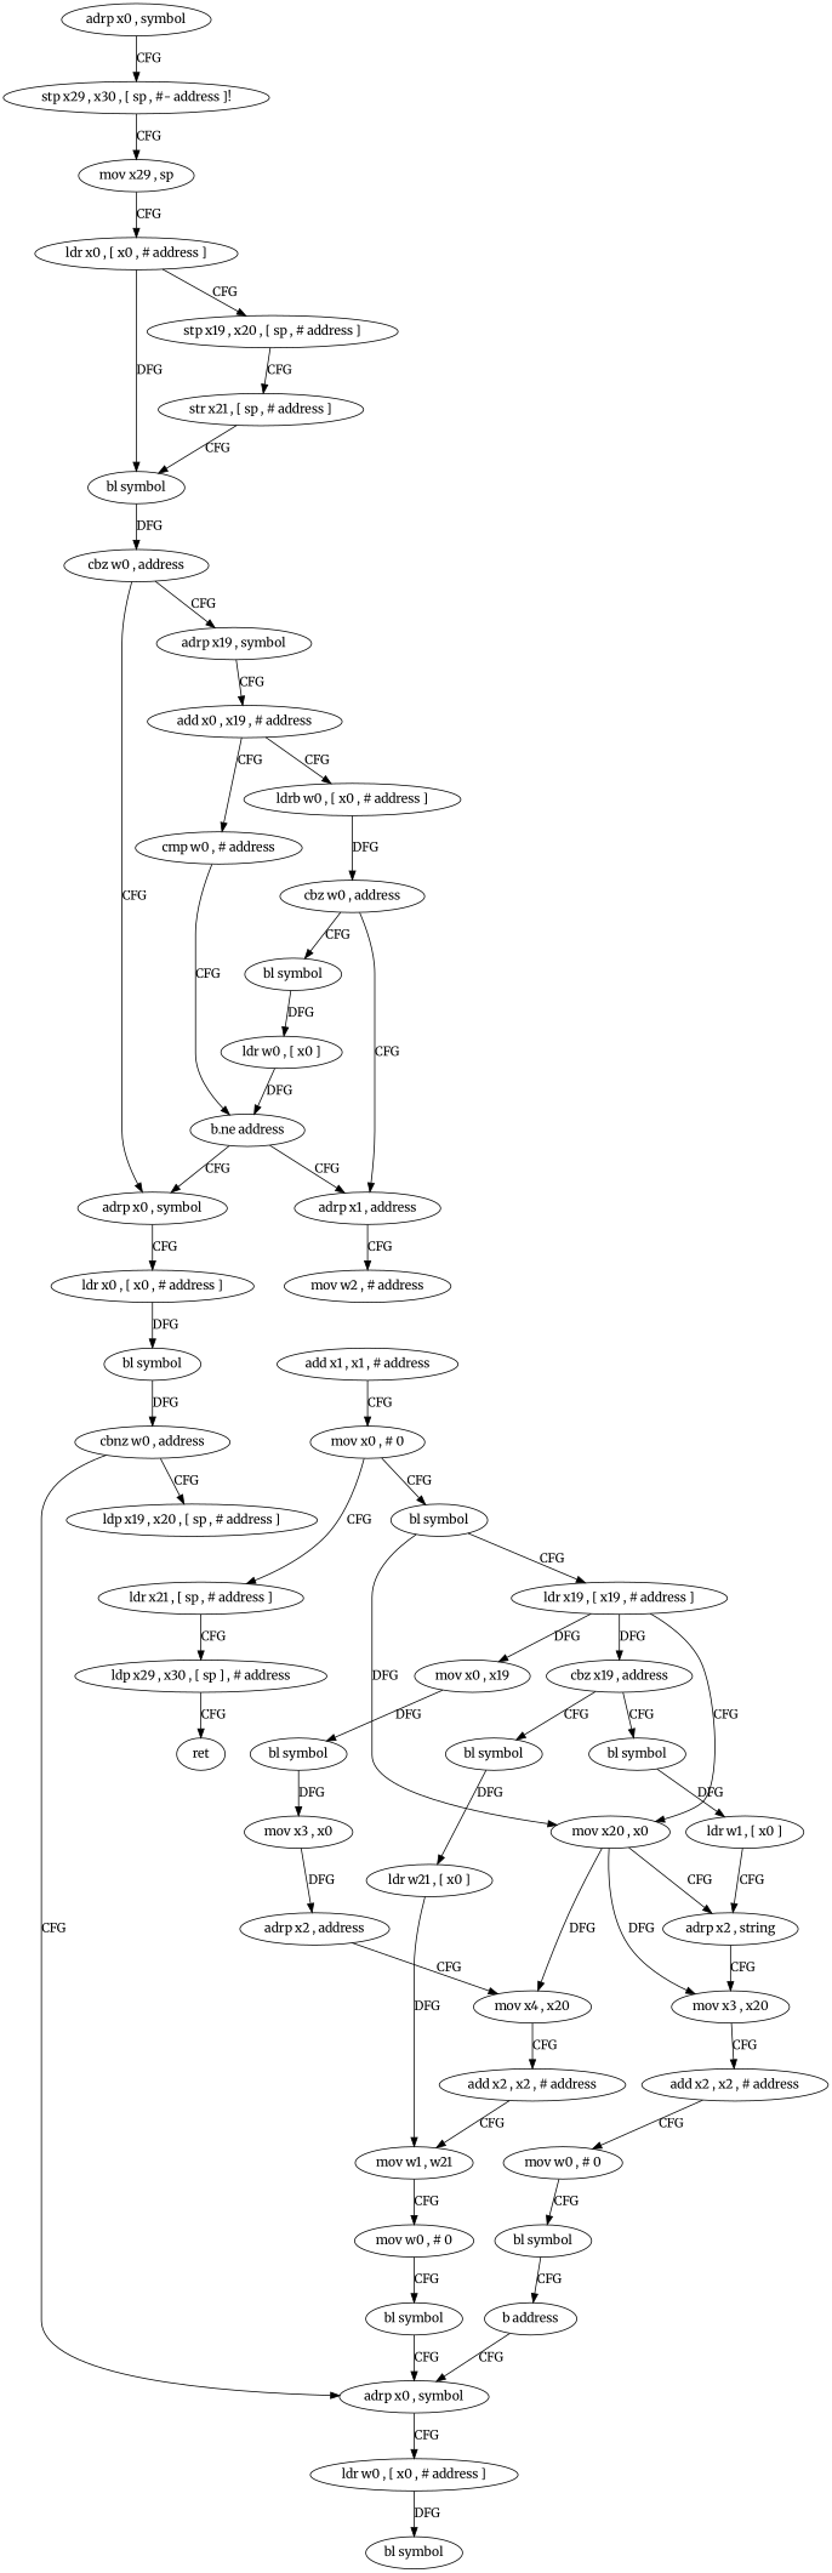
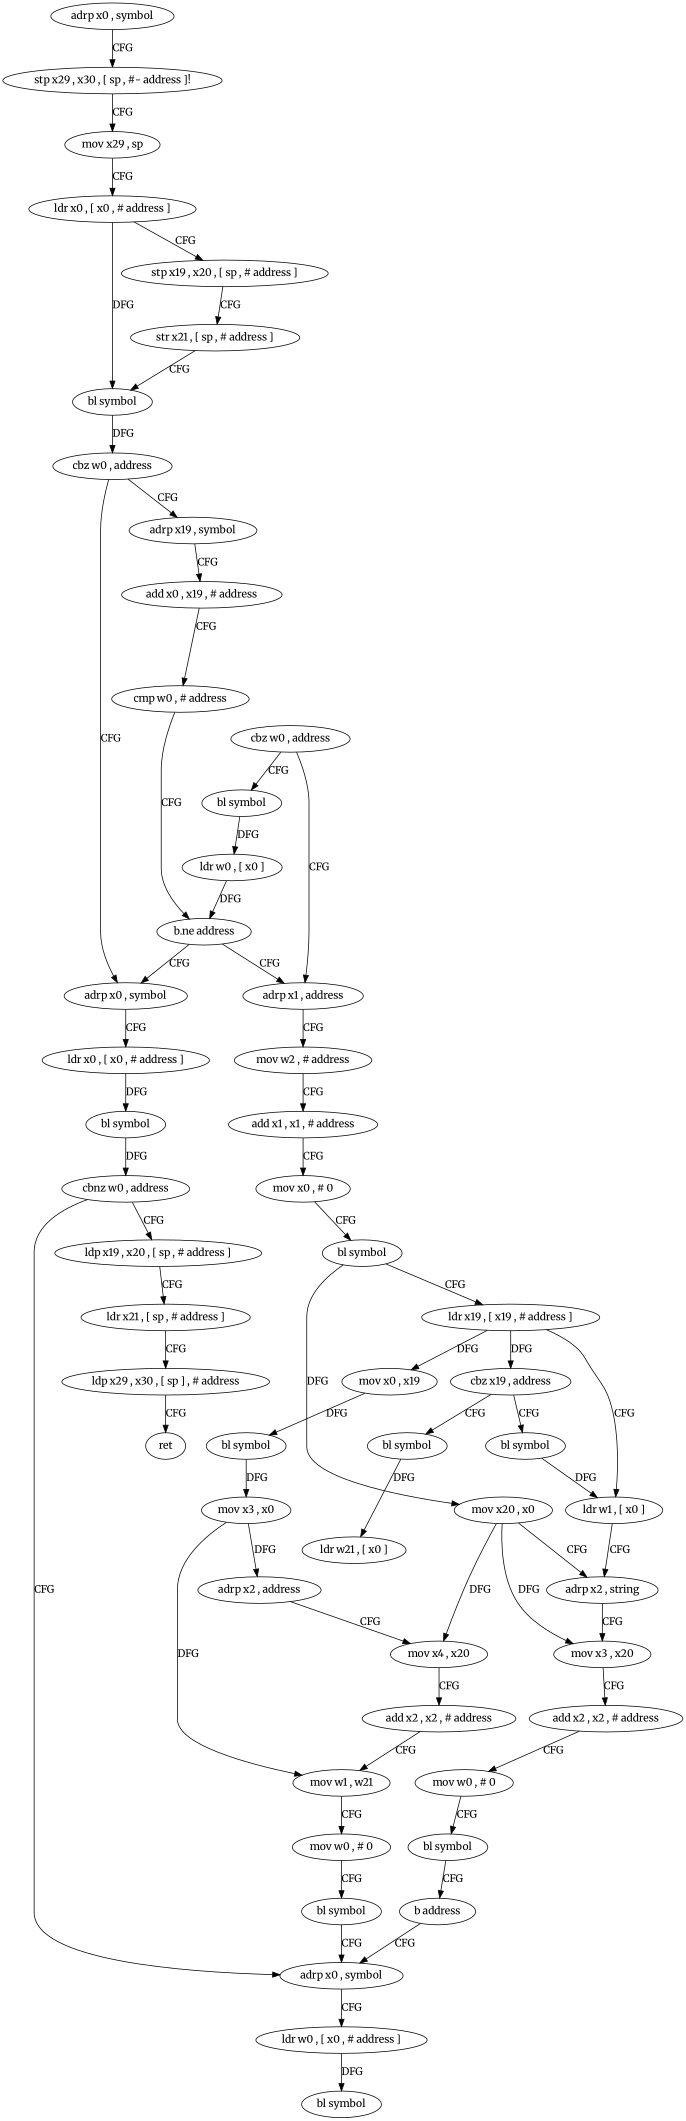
  digraph {
    fontname=Merriweather
    node [fontname=Merriweather]
    edge [fontname=Merriweather]
    n1 [label="adrp x0 , symbol"]
    n2 [label="stp x29 , x30 , [ sp , #- address ]!"]
    n3 [label="mov x29 , sp"]
    n4 [label="ldr x0 , [ x0 , # address ]"]
    n5 [label="stp x19 , x20 , [ sp , # address ]"]
    n6 [label="bl symbol"]
    n7 [label="str x21 , [ sp , # address ]"]
    n8 [label="cbz w0 , address"]
    n9 [label="adrp x0 , symbol"]
    n10 [label="adrp x19 , symbol"]
    n11 [label="ldr x0 , [ x0 , # address ]"]
    n12 [label="add x0 , x19 , # address"]
    n13 [label="bl symbol"]
-   n14 [label="ldrb w0 , [ x0 , # address ]"]
    n15 [label="cmp w0 , # address"]
    n16 [label="cbnz w0 , address"]
    n17 [label="adrp x0 , symbol"]
    n18 [label="ldp x19 , x20 , [ sp , # address ]"]
    n19 [label="ldr w0 , [ x0 , # address ]"]
    n20 [label="ldr x21 , [ sp , # address ]"]
    n21 [label="bl symbol"]
    n22 [label="ldp x29 , x30 , [ sp ] , # address"]
    n23 [label="cbz w0 , address"]
    n24 [label="adrp x1 , address"]
    n25 [label="bl symbol"]
    n26 [label="mov w2 , # address"]
    n27 [label="ldr w0 , [ x0 ]"]
    n28 [label="add x1 , x1 , # address"]
    n29 [label="b.ne address"]
    n30 [label=ret]
    n31 [label="mov x0 , # 0"]
    n32 [label="bl symbol"]
    n33 [label="ldr x19 , [ x19 , # address ]"]
    n34 [label="mov x20 , x0"]
    n35 [label="cbz x19 , address"]
    n36 [label="mov x0 , x19"]
    n37 [label="mov x3 , x20"]
    n38 [label="mov x4 , x20"]
    n39 [label="adrp x2 , string"]
    n40 [label="bl symbol"]
    n41 [label="bl symbol"]
    n42 [label="bl symbol"]
    n43 [label="add x2 , x2 , # address"]
    n44 [label="add x2 , x2 , # address"]
    n45 [label="ldr w1 , [ x0 ]"]
    n46 [label="ldr w21 , [ x0 ]"]
    n47 [label="mov w1 , w21"]
    n48 [label="mov w0 , # 0"]
    n49 [label="bl symbol"]
    n50 [label="b address"]
    n51 [label="mov w0 , # 0"]
    n52 [label="mov x3 , x0"]
    n53 [label="adrp x2 , address"]
    n54 [label="bl symbol"]
    n1 -> n2 [label=CFG]
    n2 -> n3 [label=CFG]
    n3 -> n4 [label=CFG]
    n4 -> n5 [label=CFG]
    n4 -> n6 [label=DFG]
    n5 -> n7 [label=CFG]
    n6 -> n8 [label=DFG]
    n7 -> n6 [label=CFG]
    n8 -> n9 [label=CFG]
    n8 -> n10 [label=CFG]
    n9 -> n11 [label=CFG]
    n10 -> n12 [label=CFG]
    n11 -> n13 [label=DFG]
-   n12 -> n14 [label=CFG]
    n12 -> n15 [label=CFG]
    n13 -> n16 [label=DFG]
-   n14 -> n23 [label=DFG]
    n15 -> n29 [label=CFG]
    n16 -> n17 [label=CFG]
    n16 -> n18 [label=CFG]
    n17 -> n19 [label=CFG]
-   n31 -> n20 [label=CFG]
+   n18 -> n20 [label=CFG]
    n19 -> n21 [label=DFG]
    n20 -> n22 [label=CFG]
    n22 -> n30 [label=CFG]
    n23 -> n24 [label=CFG]
    n23 -> n25 [label=CFG]
    n24 -> n26 [label=CFG]
    n25 -> n27 [label=DFG]
+   n26 -> n28 [label=CFG]
    n27 -> n29 [label=DFG]
    n28 -> n31 [label=CFG]
    n29 -> n9 [label=CFG]
    n29 -> n24 [label=CFG]
    n31 -> n32 [label=CFG]
    n32 -> n33 [label=CFG]
    n32 -> n34 [label=DFG]
-   n33 -> n34 [label=CFG]
+   n33 -> n45 [label=CFG]
    n33 -> n35 [label=DFG]
    n33 -> n36 [label=DFG]
    n34 -> n37 [label=DFG]
    n34 -> n38 [label=DFG]
    n34 -> n39 [label=CFG]
    n35 -> n40 [label=CFG]
    n35 -> n41 [label=CFG]
    n36 -> n42 [label=DFG]
    n37 -> n43 [label=CFG]
    n38 -> n44 [label=CFG]
    n39 -> n37 [label=CFG]
    n40 -> n45 [label=DFG]
    n41 -> n46 [label=DFG]
    n42 -> n52 [label=DFG]
    n43 -> n48 [label=CFG]
    n44 -> n47 [label=CFG]
    n45 -> n39 [label=CFG]
-   n46 -> n47 [label=DFG]
+   n52 -> n47 [label=DFG]
    n47 -> n51 [label=CFG]
    n48 -> n49 [label=CFG]
    n49 -> n50 [label=CFG]
    n50 -> n17 [label=CFG]
    n51 -> n54 [label=CFG]
    n52 -> n53 [label=DFG]
    n53 -> n38 [label=CFG]
    n54 -> n17 [label=CFG]
  }
